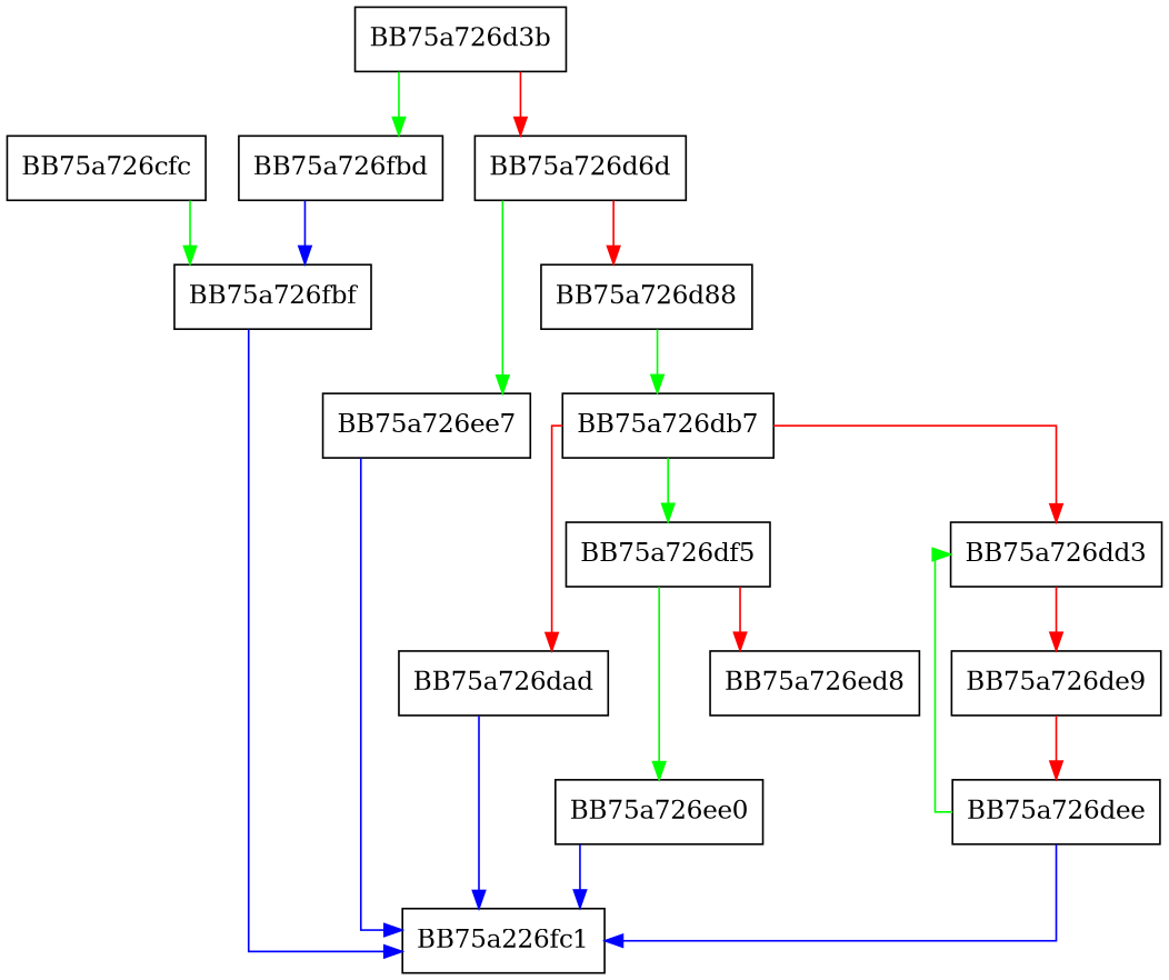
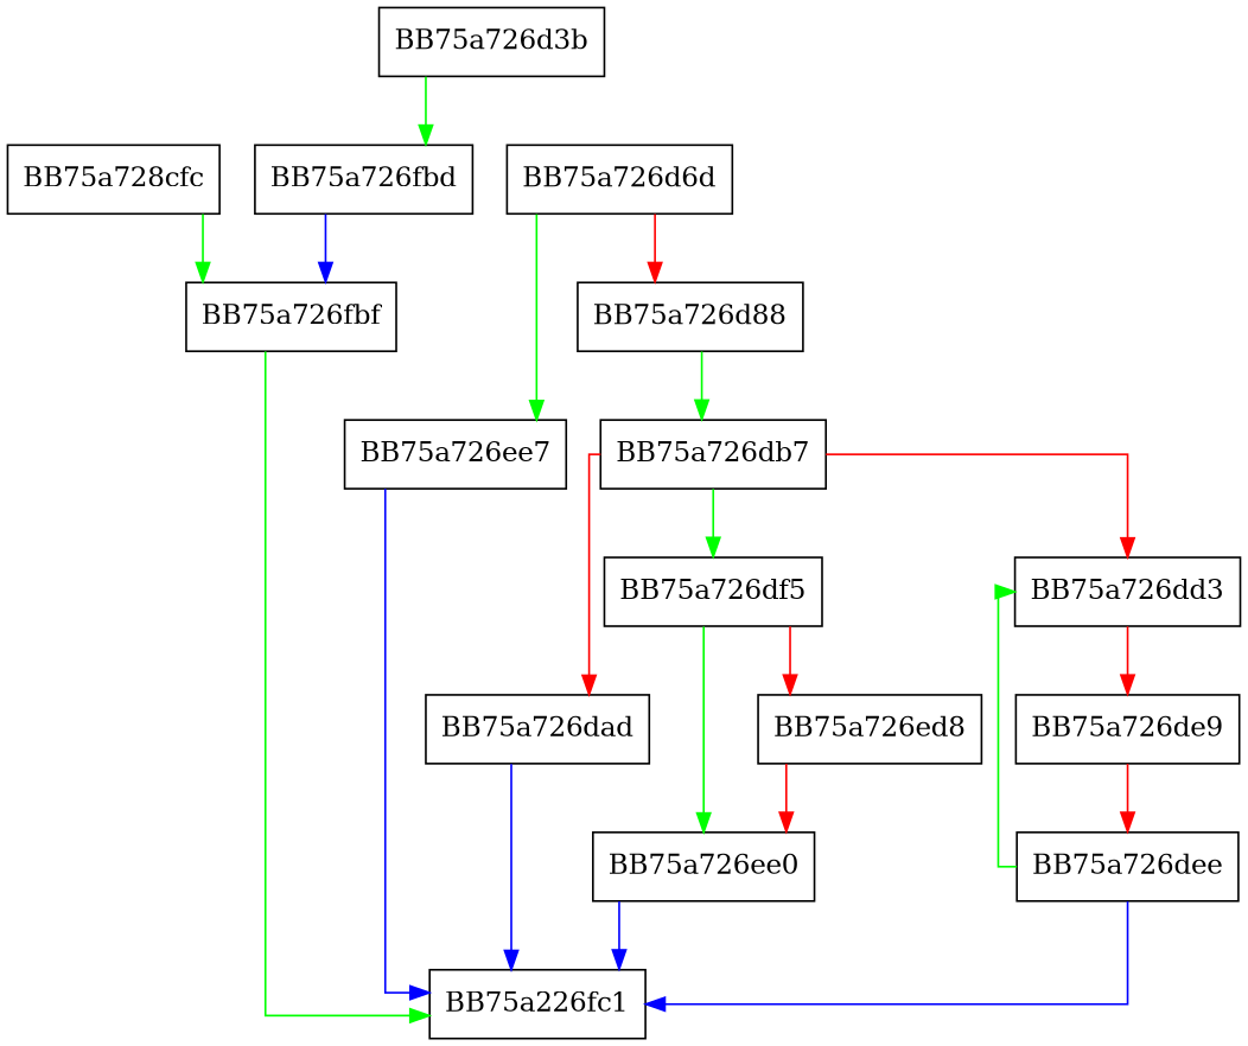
  digraph {
    splines=ortho
    node [shape=box]
    edge [color=red]
-   BB75a726cfc
+   BB75a726cfc [label=BB75a728cfc]
    BB75a726fbf
    n3 [label=BB75a226fc1]
    BB75a726d3b
    BB75a726fbd
    BB75a726d6d
    BB75a726ee7
    BB75a726d88
    BB75a726db7
    BB75a726dad
    BB75a726df5
    BB75a726dd3
    BB75a726ee0
    BB75a726ed8
    BB75a726de9
    BB75a726dee
    BB75a726cfc -> BB75a726fbf [color=green]
-   BB75a726fbf -> n3 [color=blue]
+   BB75a726fbf -> n3 [color=green]
    BB75a726d3b -> BB75a726fbd [color=green]
-   BB75a726d3b -> BB75a726d6d
    BB75a726fbd -> BB75a726fbf [color=blue]
    BB75a726d6d -> BB75a726ee7 [color=green]
    BB75a726d6d -> BB75a726d88
    BB75a726ee7 -> n3 [color=blue]
    BB75a726d88 -> BB75a726db7 [color=green]
    BB75a726db7 -> BB75a726dad
    BB75a726db7 -> BB75a726df5 [color=green]
    BB75a726db7 -> BB75a726dd3
    BB75a726dad -> n3 [color=blue]
    BB75a726df5 -> BB75a726ee0 [color=green]
    BB75a726df5 -> BB75a726ed8
    BB75a726dd3 -> BB75a726de9
    BB75a726ee0 -> n3 [color=blue]
+   BB75a726ed8 -> BB75a726ee0
    BB75a726de9 -> BB75a726dee
    BB75a726dee -> n3 [color=blue]
    BB75a726dee -> BB75a726dd3 [color=green]
  }
